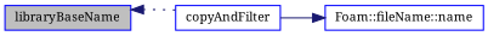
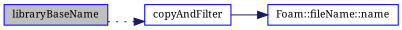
  digraph {
    fontname="Noto Serif"
    rankdir=LR
    node [color=blue fontname="Noto Serif" fontsize=10 shape=record]
    edge [color=midnightblue fontname="Noto Serif" fontsize=10 labelfontname=FreeSans labelfontsize=10]
    n1 [fillcolor=grey75 fontcolor=black height=0.2 label=libraryBaseName style=filled width=0.4]
    n2 [height=0.2 label=copyAndFilter width=0.4]
    n3 [height=0.2 label="Foam::fileName::name" width=0.4]
-   n2 -> n1 [style=dotted]
+   n1 -> n2 [style=dotted]
    n2 -> n3 [style=solid]
  }
